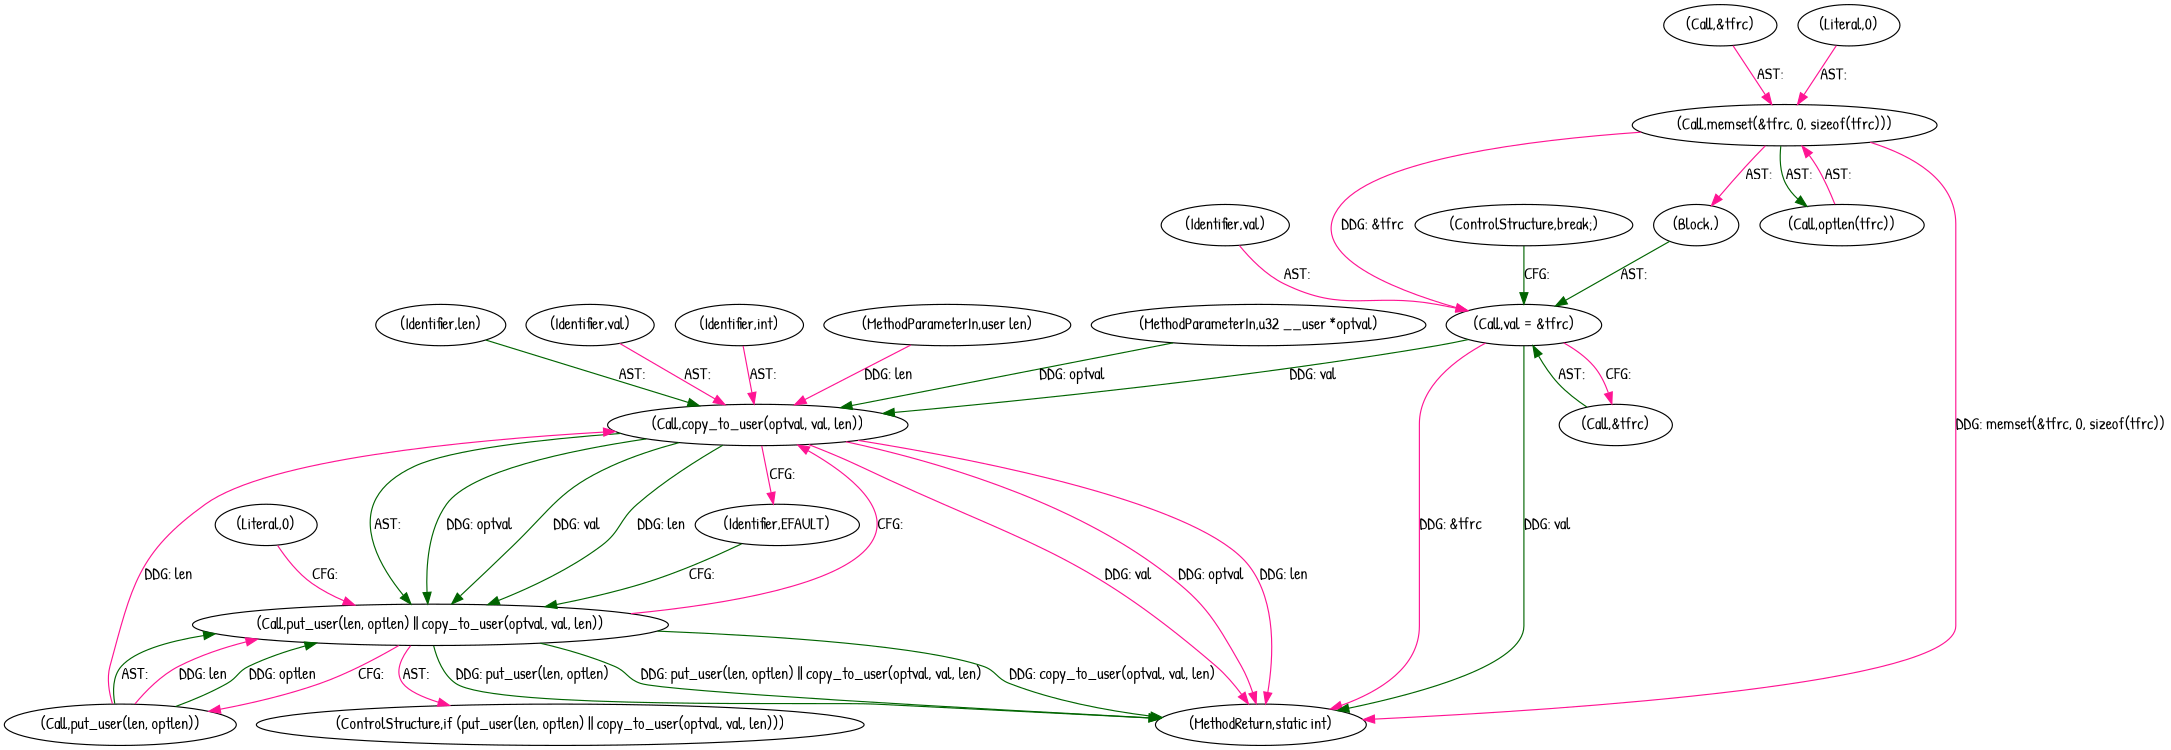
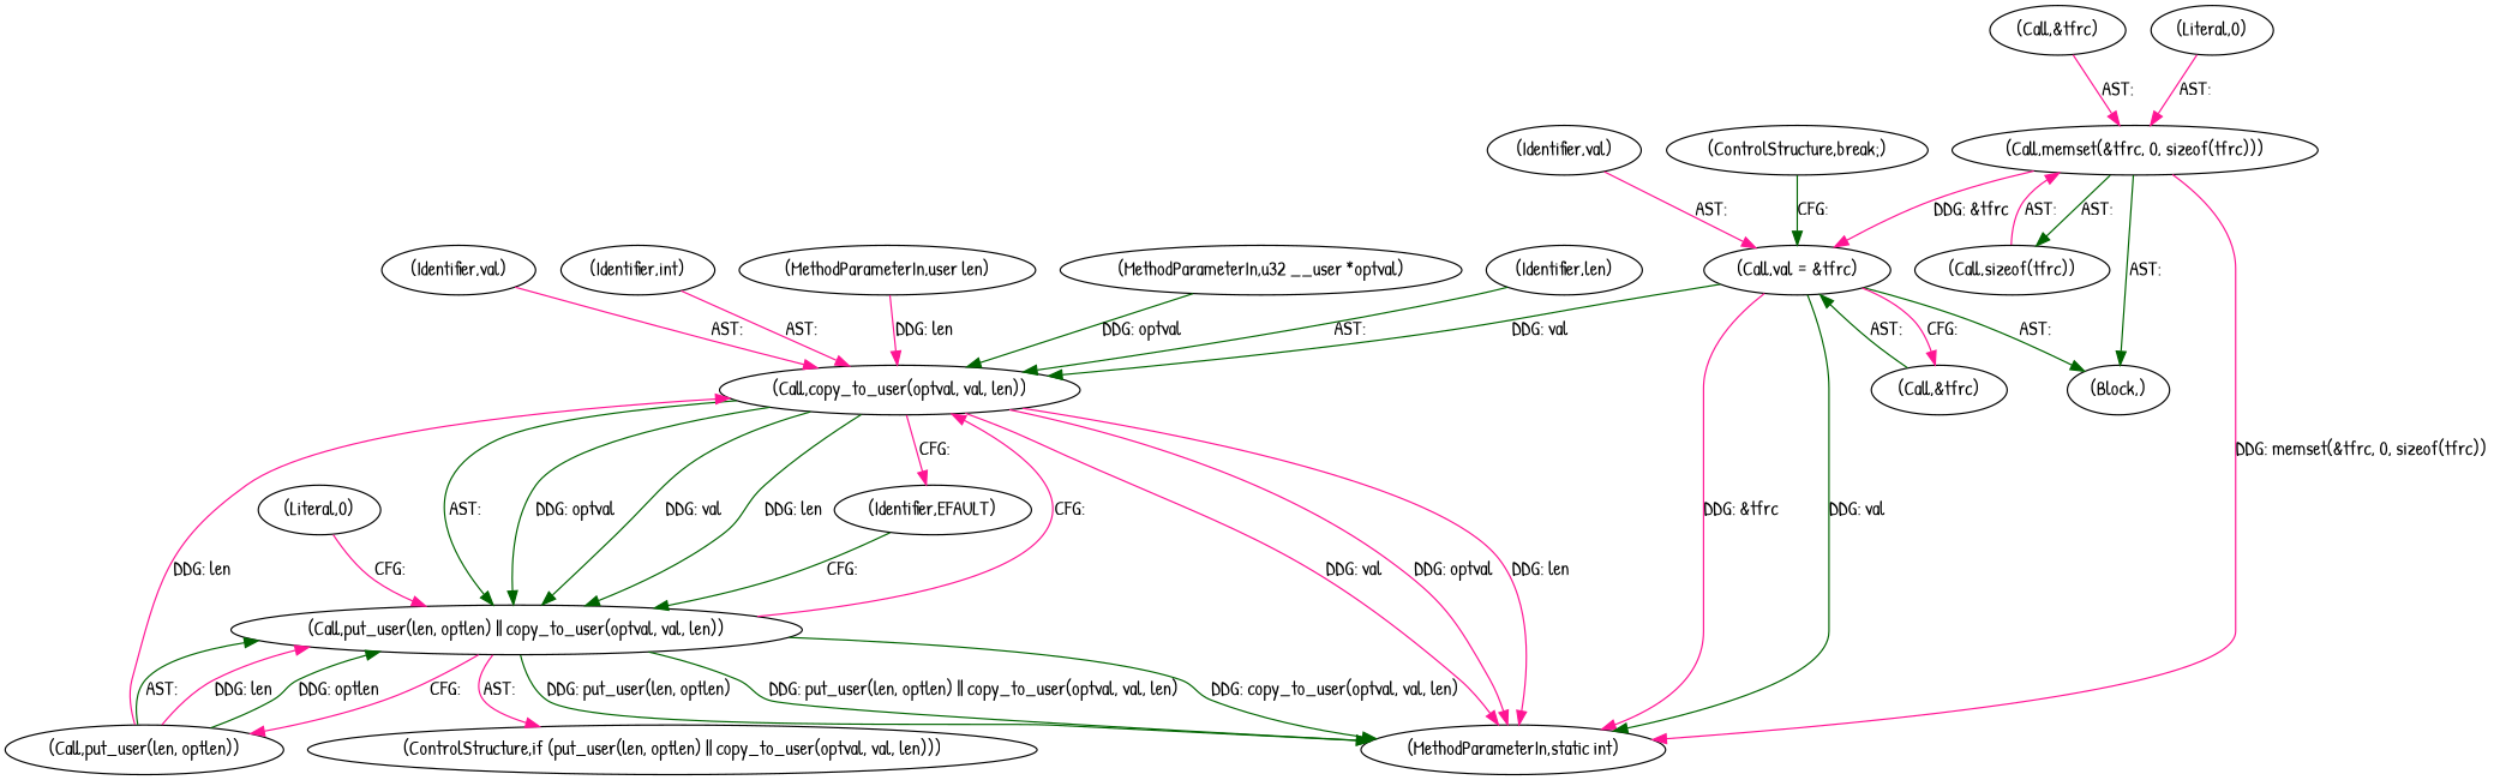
  digraph {
    fontname="Patrick Hand"
    node [fontname="Patrick Hand"]
    edge [color=deeppink fontname="Patrick Hand"]
    n1 [label="(Call,memset(&tfrc, 0, sizeof(tfrc)))"]
    n2 [label="(Call,val = &tfrc)"]
-   n3 [label="(MethodReturn,static int)"]
-   n4 [label="(Call,optlen(tfrc))"]
+   n3 [label="(MethodParameterIn,static int)"]
+   n4 [label="(Call,sizeof(tfrc))"]
    n5 [label="(Block,)"]
    n6 [label="(Call,copy_to_user(optval, val, len))"]
    n7 [label="(Call,&tfrc)"]
    n8 [label="(Call,put_user(len, optlen) || copy_to_user(optval, val, len))"]
    n9 [label="(Identifier,EFAULT)"]
    n10 [label="(Call,put_user(len, optlen))"]
    n11 [label="(ControlStructure,if (put_user(len, optlen) || copy_to_user(optval, val, len)))"]
    n12 [label="(Identifier,len)"]
    n13 [label="(Call,&tfrc)"]
    n14 [label="(ControlStructure,break;)"]
    n15 [label="(Identifier,val)"]
    n16 [label="(Literal,0)"]
    n17 [label="(Identifier,int)"]
    n18 [label="(MethodParameterIn,user len)"]
    n19 [label="(Identifier,val)"]
    n20 [label="(MethodParameterIn,u32 __user *optval)"]
    n21 [label="(Literal,0)"]
    n1 -> n2 [label="DDG: &tfrc"]
    n1 -> n3 [label="DDG: memset(&tfrc, 0, sizeof(tfrc))"]
    n1 -> n4 [color=darkgreen label="AST: "]
-   n1 -> n5 [label="AST: "]
+   n1 -> n5 [color=darkgreen label="AST: "]
    n2 -> n3 [label="DDG: &tfrc"]
    n2 -> n3 [color=darkgreen label="DDG: val"]
-   n5 -> n2 [color=darkgreen label="AST: "]
+   n2 -> n5 [color=darkgreen label="AST: "]
    n2 -> n6 [color=darkgreen label="DDG: val"]
    n2 -> n7 [label="CFG: "]
    n4 -> n1 [label="AST: "]
    n6 -> n3 [label="DDG: val"]
    n6 -> n3 [label="DDG: optval"]
    n6 -> n3 [label="DDG: len"]
    n6 -> n8 [color=darkgreen label="AST: "]
    n6 -> n8 [color=darkgreen label="DDG: optval"]
    n6 -> n8 [color=darkgreen label="DDG: val"]
    n6 -> n8 [color=darkgreen label="DDG: len"]
    n6 -> n9 [label="CFG: "]
    n7 -> n2 [color=darkgreen label="AST: "]
    n8 -> n3 [color=darkgreen label="DDG: put_user(len, optlen) || copy_to_user(optval, val, len)"]
    n8 -> n3 [color=darkgreen label="DDG: copy_to_user(optval, val, len)"]
    n8 -> n3 [color=darkgreen label="DDG: put_user(len, optlen)"]
    n8 -> n6 [label="CFG: "]
    n8 -> n10 [label="CFG: "]
    n8 -> n11 [label="AST: "]
    n9 -> n8 [color=darkgreen label="CFG: "]
    n10 -> n6 [label="DDG: len"]
    n10 -> n8 [color=darkgreen label="AST: "]
    n10 -> n8 [label="DDG: len"]
    n10 -> n8 [color=darkgreen label="DDG: optlen"]
    n12 -> n6 [color=darkgreen label="AST: "]
    n13 -> n1 [label="AST: "]
    n14 -> n2 [color=darkgreen label="CFG: "]
    n15 -> n6 [label="AST: "]
    n16 -> n8 [label="CFG: "]
    n17 -> n6 [label="AST: "]
    n18 -> n6 [label="DDG: len"]
    n19 -> n2 [label="AST: "]
    n20 -> n6 [color=darkgreen label="DDG: optval"]
    n21 -> n1 [label="AST: "]
  }
